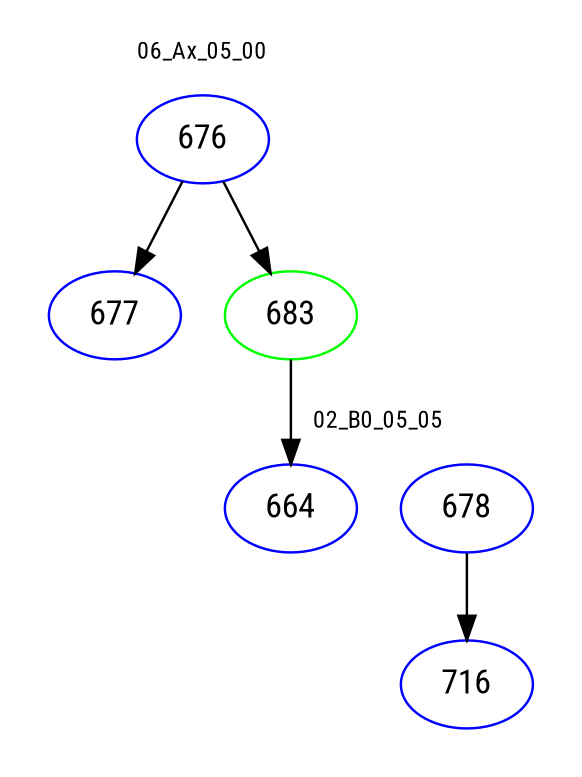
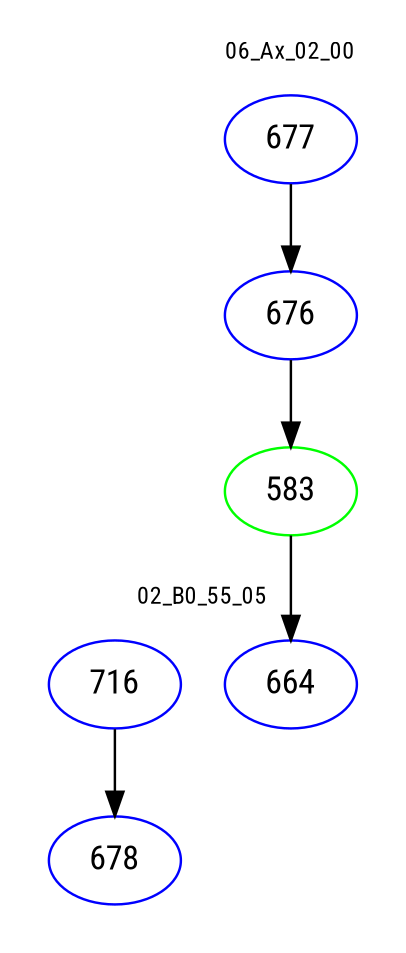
  digraph {
    fontname="Roboto Condensed"
    node [color=blue fontname="Roboto Condensed"]
    edge [color=black fontname="Roboto Condensed"]
    n1 [label=676]
    n2 [label=677]
-   n3 [color=green label=683]
+   n3 [color=green label=583]
    n4 [label=678]
    n5 [label=664]
    n6 [label=716]
    subgraph cluster_1 {
      color=white
      fontsize=10
-     label="06_Ax_05_00"
+     label="06_Ax_02_00"
      n1
      n2
      n3
    }
    subgraph cluster_2 {
      color=white
      fontsize=10
-     label="02_B0_05_05"
+     label="02_B0_55_05"
      n4
      n5
      n6
    }
-   n1 -> n2
+   n2 -> n1
    n1 -> n3
    n3 -> n5
-   n4 -> n6
+   n6 -> n4
  }
